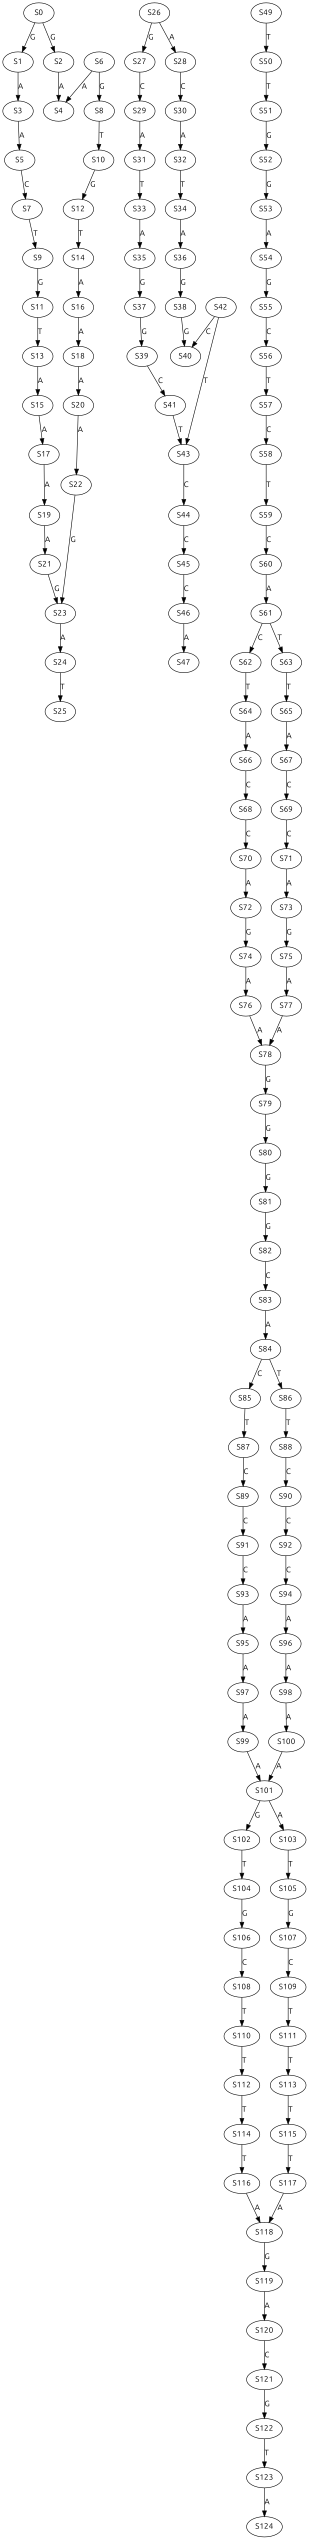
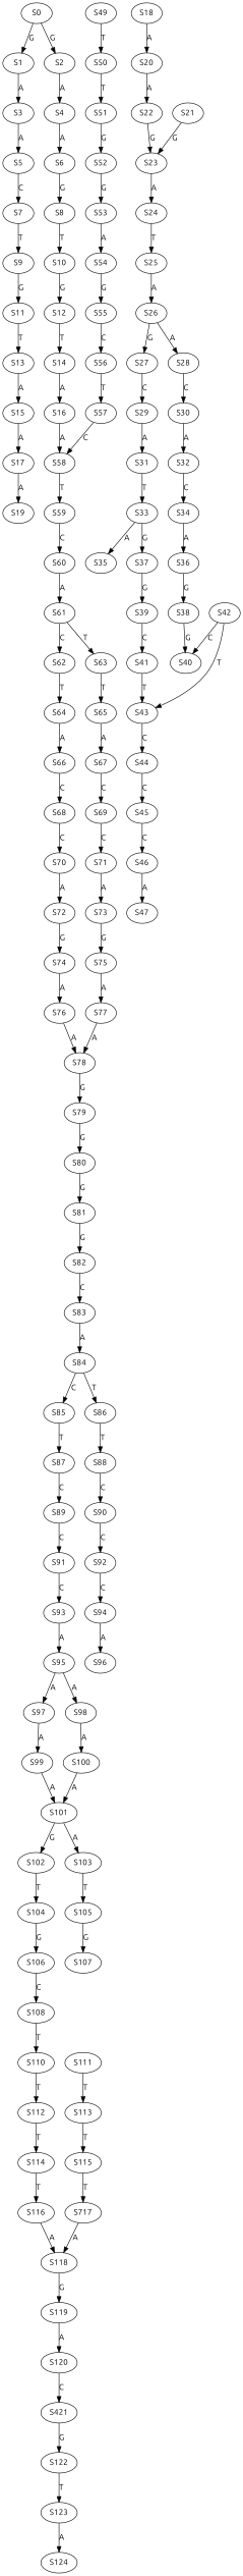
  strict digraph {
    fontname=Ubuntu
    node [fontname=Ubuntu]
    edge [fontname=Ubuntu]
    S0
    S1
    S2
    S3
    S4
    S5
    S6
    S7
    S8
    S9
    S10
    S11
    S12
    S13
    S14
    S15
    S16
    S17
    S18
    S19
    S20
    S21
    S22
    S23
    S24
    S25
    S26
    S27
    S28
    S29
    S30
    S31
    S32
    S33
    S34
    S35
    S36
    S37
    S38
    S39
    S40
    S41
    S43
    S42
    S44
    S45
    S46
    S47
    S49
    S50
    S51
    S52
    S53
    S54
    S55
    S56
    S57
    S58
    S59
    S60
    S61
    S62
    S63
    S64
    S65
    S66
    S67
    S68
    S69
    S70
    S71
    S72
    S73
    S74
    S75
    S76
    S77
    S78
    S79
    S80
    S81
    S82
    S83
    S84
    S85
    S86
    S87
    S88
    S89
    S90
    S91
    S92
    S93
    S94
    S95
    S96
    S97
    S98
    S99
    S100
    S101
    S102
    S103
    S104
    S105
    S106
    S107
    S108
-   S109
    S110
    S111
    S112
    S113
    S114
    S115
    S116
-   S117
+   S117 [label=S717]
    S118
    S119
    S120
-   S121
+   S121 [label=S421]
    S122
    S123
    S124
    S0 -> S1 [label=G]
    S0 -> S2 [label=G]
    S1 -> S3 [label=A]
    S2 -> S4 [label=A]
    S3 -> S5 [label=A]
-   S6 -> S4 [label=A]
+   S4 -> S6 [label=A]
    S5 -> S7 [label=C]
    S6 -> S8 [label=G]
    S7 -> S9 [label=T]
    S8 -> S10 [label=T]
    S9 -> S11 [label=G]
    S10 -> S12 [label=G]
    S11 -> S13 [label=T]
    S12 -> S14 [label=T]
    S13 -> S15 [label=A]
    S14 -> S16 [label=A]
    S15 -> S17 [label=A]
-   S16 -> S18 [label=A]
+   S16 -> S58 [label=A]
    S17 -> S19 [label=A]
    S18 -> S20 [label=A]
-   S19 -> S21 [label=A]
    S20 -> S22 [label=A]
    S21 -> S23 [label=G]
    S22 -> S23 [label=G]
    S23 -> S24 [label=A]
    S24 -> S25 [label=T]
+   S25 -> S26 [label=A]
    S26 -> S27 [label=G]
    S26 -> S28 [label=A]
    S27 -> S29 [label=C]
    S28 -> S30 [label=C]
    S29 -> S31 [label=A]
    S30 -> S32 [label=A]
    S31 -> S33 [label=T]
-   S32 -> S34 [label=T]
+   S32 -> S34 [label=C]
    S33 -> S35 [label=A]
    S34 -> S36 [label=A]
-   S35 -> S37 [label=G]
+   S33 -> S37 [label=G]
    S36 -> S38 [label=G]
    S37 -> S39 [label=G]
    S38 -> S40 [label=G]
    S39 -> S41 [label=C]
    S41 -> S43 [label=T]
    S43 -> S44 [label=C]
    S42 -> S40 [label=C]
    S42 -> S43 [label=T]
    S44 -> S45 [label=C]
    S45 -> S46 [label=C]
    S46 -> S47 [label=A]
    S49 -> S50 [label=T]
    S50 -> S51 [label=T]
    S51 -> S52 [label=G]
    S52 -> S53 [label=G]
    S53 -> S54 [label=A]
    S54 -> S55 [label=G]
    S55 -> S56 [label=C]
    S56 -> S57 [label=T]
    S57 -> S58 [label=C]
    S58 -> S59 [label=T]
    S59 -> S60 [label=C]
    S60 -> S61 [label=A]
    S61 -> S62 [label=C]
    S61 -> S63 [label=T]
    S62 -> S64 [label=T]
    S63 -> S65 [label=T]
    S64 -> S66 [label=A]
    S65 -> S67 [label=A]
    S66 -> S68 [label=C]
    S67 -> S69 [label=C]
    S68 -> S70 [label=C]
    S69 -> S71 [label=C]
    S70 -> S72 [label=A]
    S71 -> S73 [label=A]
    S72 -> S74 [label=G]
    S73 -> S75 [label=G]
    S74 -> S76 [label=A]
    S75 -> S77 [label=A]
    S76 -> S78 [label=A]
    S77 -> S78 [label=A]
    S78 -> S79 [label=G]
    S79 -> S80 [label=G]
    S80 -> S81 [label=G]
    S81 -> S82 [label=G]
    S82 -> S83 [label=C]
    S83 -> S84 [label=A]
    S84 -> S85 [label=C]
    S84 -> S86 [label=T]
    S85 -> S87 [label=T]
    S86 -> S88 [label=T]
    S87 -> S89 [label=C]
    S88 -> S90 [label=C]
    S89 -> S91 [label=C]
    S90 -> S92 [label=C]
    S91 -> S93 [label=C]
    S92 -> S94 [label=C]
    S93 -> S95 [label=A]
    S94 -> S96 [label=A]
    S95 -> S97 [label=A]
-   S96 -> S98 [label=A]
+   S95 -> S98 [label=A]
    S97 -> S99 [label=A]
    S98 -> S100 [label=A]
    S99 -> S101 [label=A]
    S100 -> S101 [label=A]
    S101 -> S102 [label=G]
    S101 -> S103 [label=A]
    S102 -> S104 [label=T]
    S103 -> S105 [label=T]
    S104 -> S106 [label=G]
    S105 -> S107 [label=G]
    S106 -> S108 [label=C]
-   S107 -> S109 [label=C]
    S108 -> S110 [label=T]
-   S109 -> S111 [label=T]
    S110 -> S112 [label=T]
    S111 -> S113 [label=T]
    S112 -> S114 [label=T]
    S113 -> S115 [label=T]
    S114 -> S116 [label=T]
    S115 -> S117 [label=T]
    S116 -> S118 [label=A]
    S117 -> S118 [label=A]
    S118 -> S119 [label=G]
    S119 -> S120 [label=A]
    S120 -> S121 [label=C]
    S121 -> S122 [label=G]
    S122 -> S123 [label=T]
    S123 -> S124 [label=A]
  }
